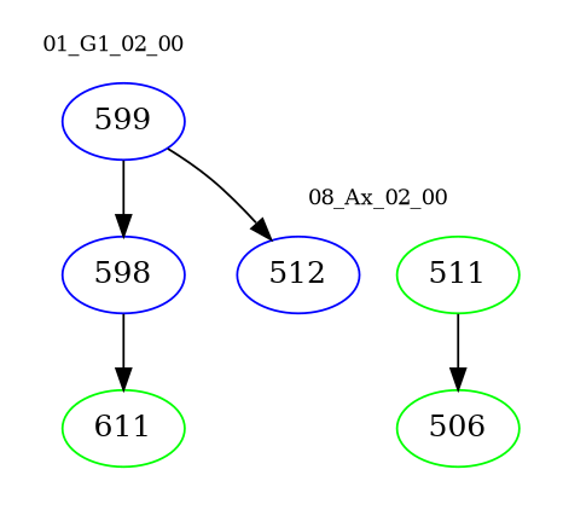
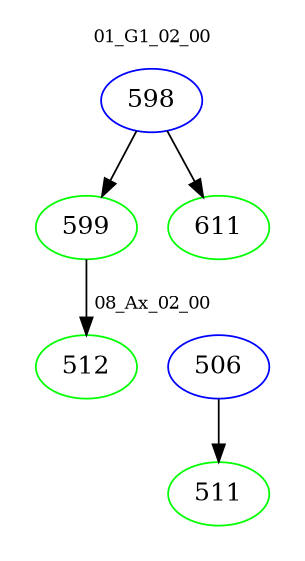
  digraph {
    node [color=green]
    edge [color=black]
    n1 [label=511]
-   n2 [label=506]
-   n3 [color=blue label=512]
-   n4 [color=blue label=599]
+   n2 [color=blue label=506]
+   n3 [label=512]
+   n4 [label=599]
    n5 [color=blue label=598]
    n6 [label=611]
    subgraph cluster_1 {
      color=white
      fontsize=10
      label="08_Ax_02_00"
      n1
      n2
      n3
    }
    subgraph cluster_2 {
      color=white
      fontsize=10
      label="01_G1_02_00"
      n4
      n5
      n6
    }
-   n1 -> n2
+   n2 -> n1
    n4 -> n3
-   n4 -> n5
+   n5 -> n4
    n5 -> n6
  }
